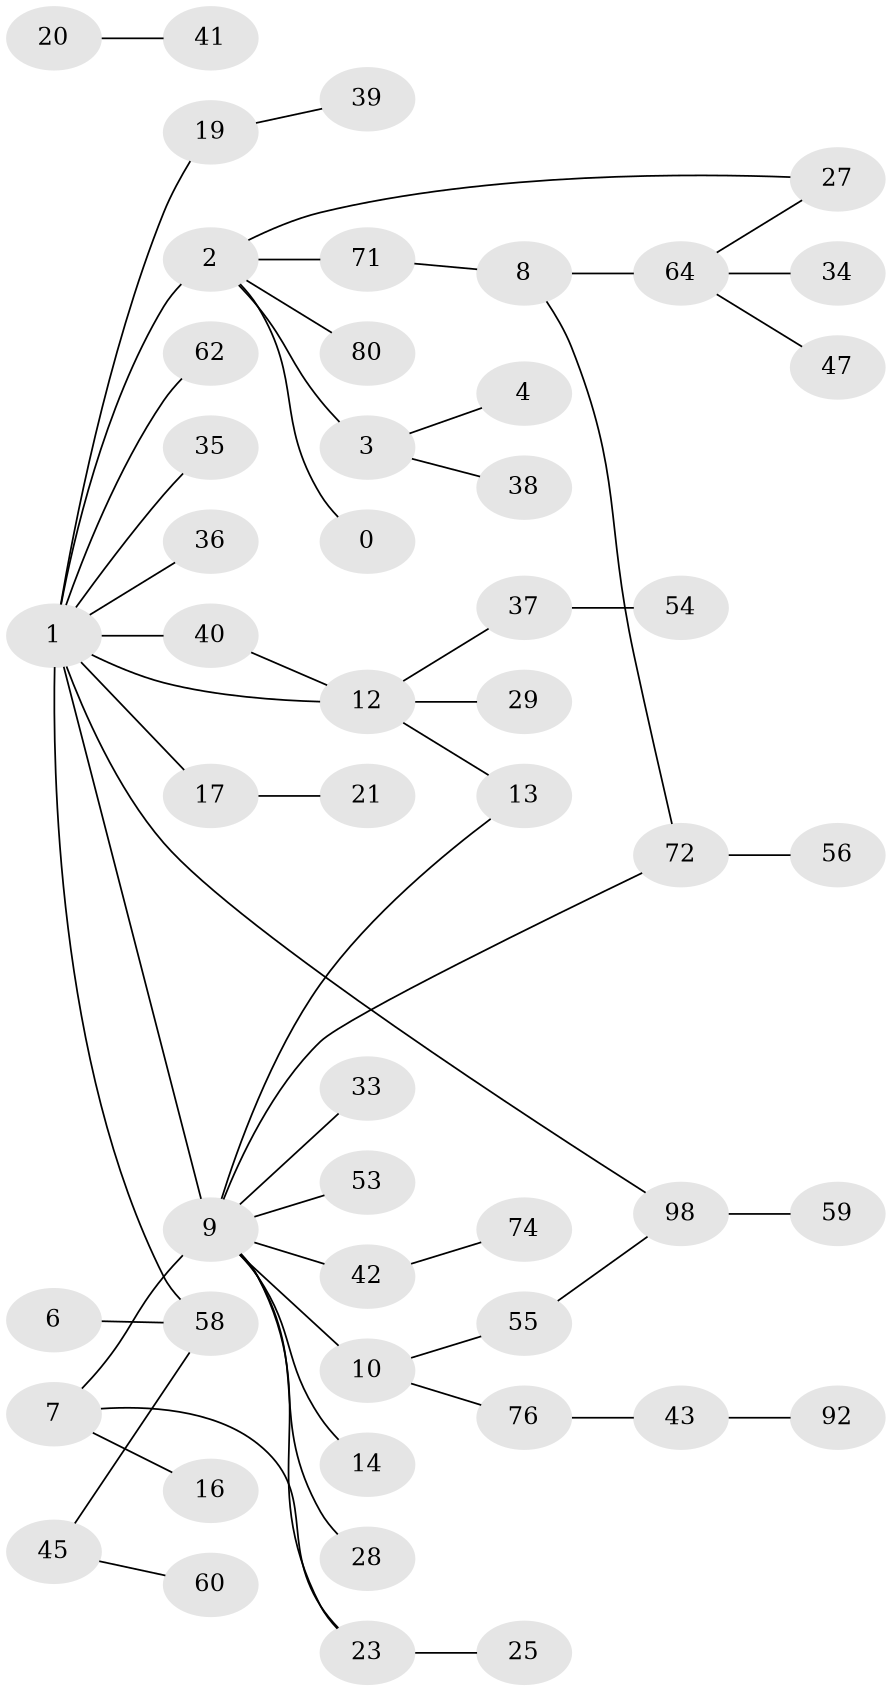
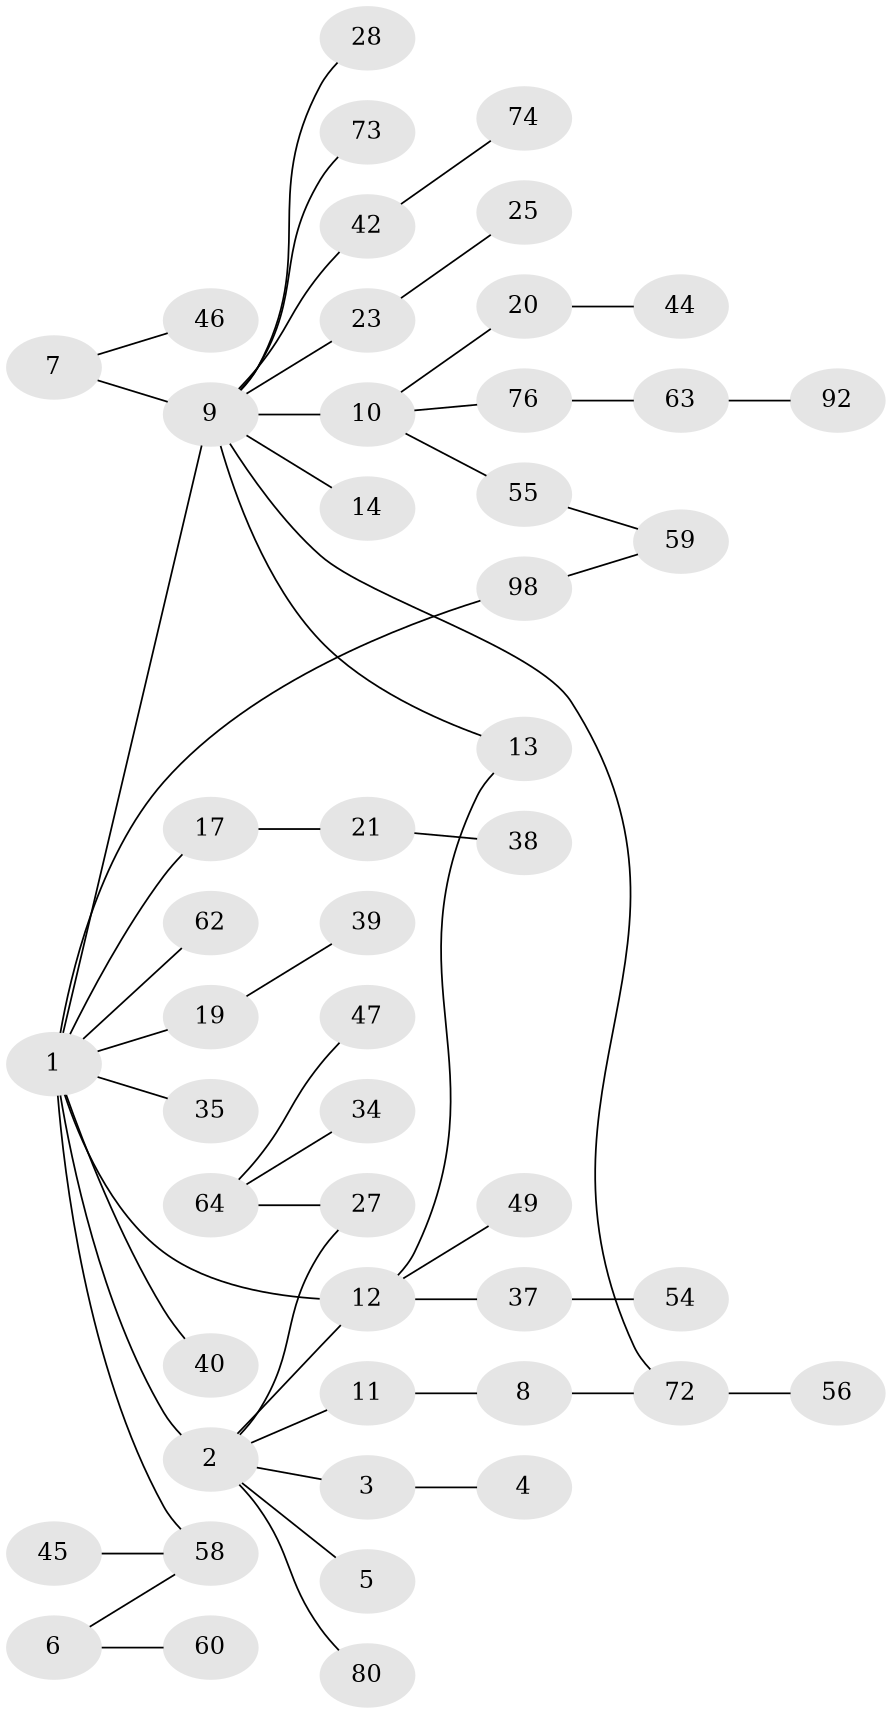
  graph {
    rankdir=LR
    node [color=gray90 style=filled]
    1
    2
    9
    12
    17
    n6 [label=98]
    19
    n8 [label=62]
    35
-   36
    40
    n12 [label=58]
    3
-   5 [label=0]
-   11 [label=71]
+   5
+   11
    27
    n17 [label=80]
    6
    13
    23
    n21 [label=72]
    10
    14
    28
-   33
+   33 [label=73]
    42
-   53
    37
-   49 [label=29]
+   49
    21
    n31 [label=59]
    39
    38
    4
    n35 [label=64]
    8
    7
-   16
+   16 [label=46]
    25
    34
    47
    n42 [label=56]
    n43 [label=55]
    20
    n45 [label=76]
    n46 [label=74]
-   41
-   43
+   41 [label=44]
+   43 [label=63]
    54
    n50 [label=92]
    45
    n52 [label=60]
    1 -- 2
    1 -- 9
    1 -- 12
    1 -- 17
    1 -- n6
    1 -- 19
    1 -- n8
    1 -- 35
-   1 -- 36
    1 -- 40
    1 -- n12
-   40 -- 12
+   2 -- 12
    2 -- 3
    2 -- 5
    2 -- 11
    2 -- 27
    2 -- n17
    9 -- 13
    9 -- 23
    9 -- n21
    9 -- 10
    9 -- 14
    9 -- 28
    9 -- 33
    9 -- 42
-   9 -- 53
    12 -- 13
    12 -- 37
    12 -- 49
    17 -- 21
    n6 -- n31
    19 -- 39
    3 -- 4
    11 -- 8
    6 -- n12
    23 -- 25
    n21 -- n42
    10 -- n43
+   10 -- 20
    10 -- n45
    42 -- n46
    37 -- 54
-   3 -- 38
+   21 -- 38
    n35 -- 27
    n35 -- 34
    n35 -- 47
    8 -- n21
-   8 -- n35
    7 -- 9
-   7 -- 23
    7 -- 16
-   n43 -- n6
+   n43 -- n31
    20 -- 41
    n45 -- 43
    43 -- n50
    45 -- n12
-   45 -- n52
+   6 -- n52
  }
